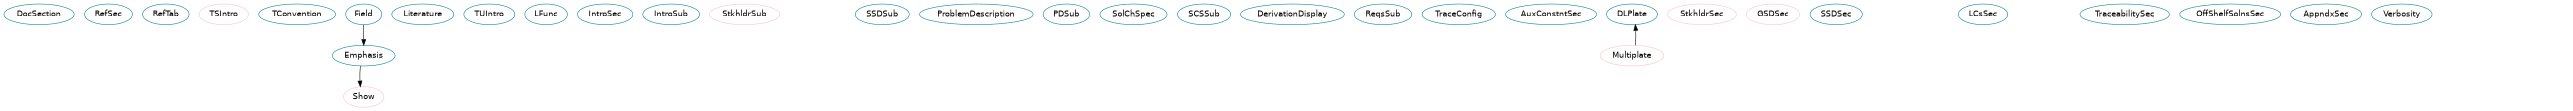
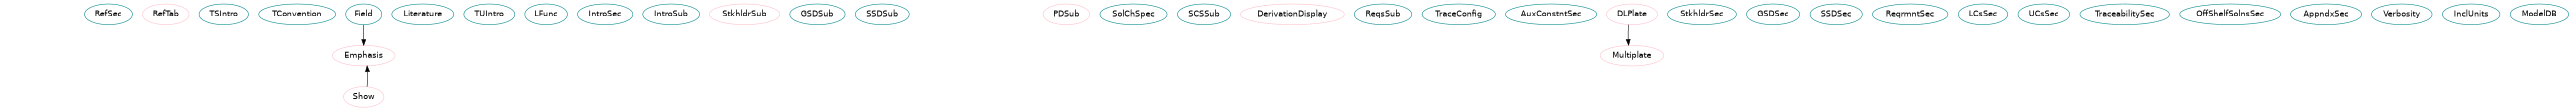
  digraph {
    fontname="DejaVu Sans"
    node [color=turquoise4 fontname="DejaVu Sans" shape=oval]
    edge [fontname="DejaVu Sans"]
-   n1 [label=DocSection]
    n2 [label=RefSec]
-   n3 [label=RefTab]
-   n4 [color=pink label=TSIntro]
+   n3 [color=pink label=RefTab]
+   n4 [label=TSIntro]
    n5 [label=TConvention]
-   n6 [label=Emphasis]
+   n6 [color=pink label=Emphasis]
    n7 [color=pink label=Show]
    n8 [label=Literature]
    n9 [label=TUIntro]
    n10 [label=LFunc]
    n11 [label=IntroSec]
    n12 [label=IntroSub]
    n13 [color=pink label=StkhldrSub]
+   n14 [label=GSDSub]
    n15 [label=SSDSub]
-   n16 [label=ProblemDescription]
-   n17 [label=PDSub]
+   n17 [color=pink label=PDSub]
    n18 [label=SolChSpec]
    n19 [label=SCSSub]
-   n20 [label=DerivationDisplay]
+   n20 [color=pink label=DerivationDisplay]
    n21 [label=ReqsSub]
    n22 [label=TraceConfig]
    n23 [label=AuxConstntSec]
-   n24 [label=DLPlate]
+   n24 [color=pink label=DLPlate]
    n25 [color=pink label=Multiplate]
-   n26 [color=pink label=StkhldrSec]
-   n27 [color=pink label=GSDSec]
+   n26 [label=StkhldrSec]
+   n27 [label=GSDSec]
    n28 [label=SSDSec]
+   n29 [label=ReqrmntSec]
    n30 [label=LCsSec]
+   n31 [label=UCsSec]
    n32 [label=TraceabilitySec]
    n33 [label=OffShelfSolnsSec]
    n34 [label=AppndxSec]
    n35 [label=Field]
    n36 [label=Verbosity]
-   n6 -> n7
-   n25 -> n24
+   n37 [label=InclUnits]
+   n38 [label=ModelDB]
+   n7 -> n6
+   n24 -> n25
    n35 -> n6
  }
